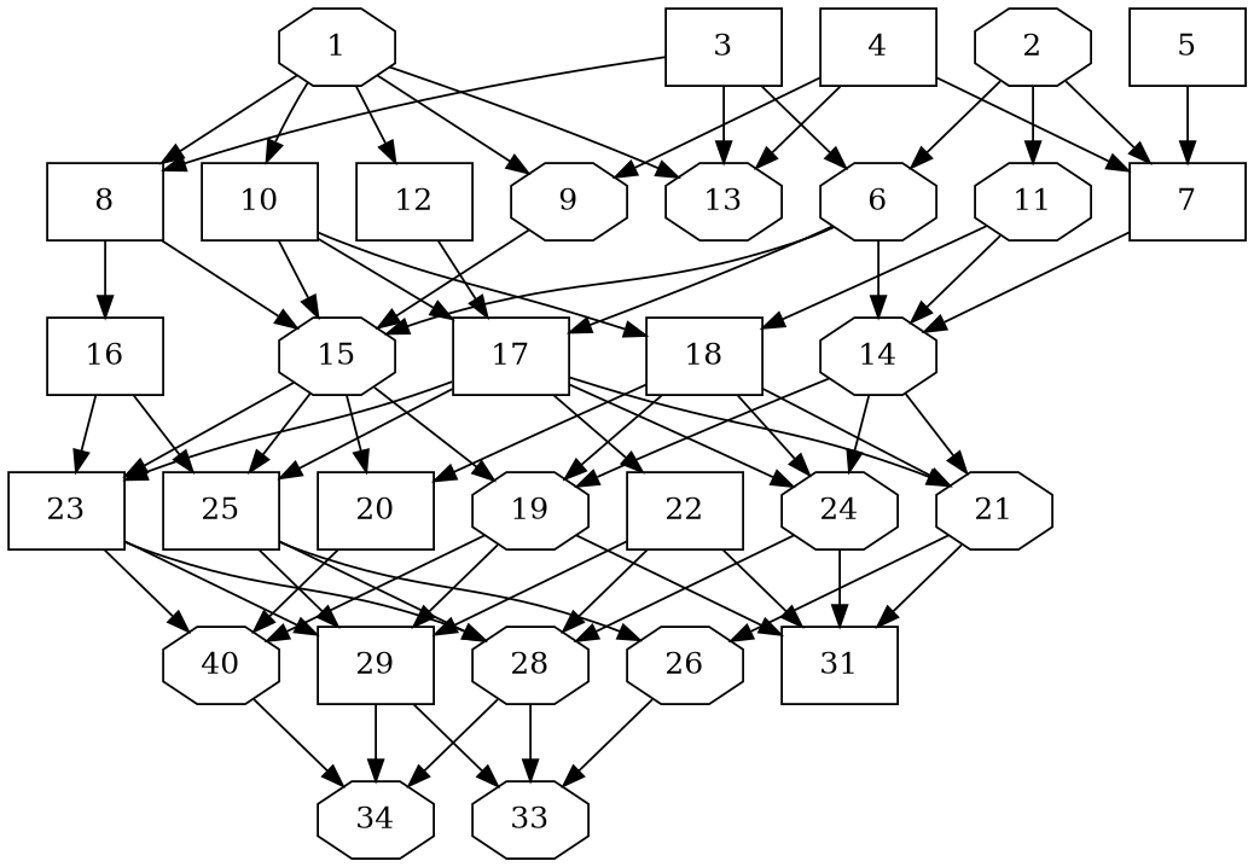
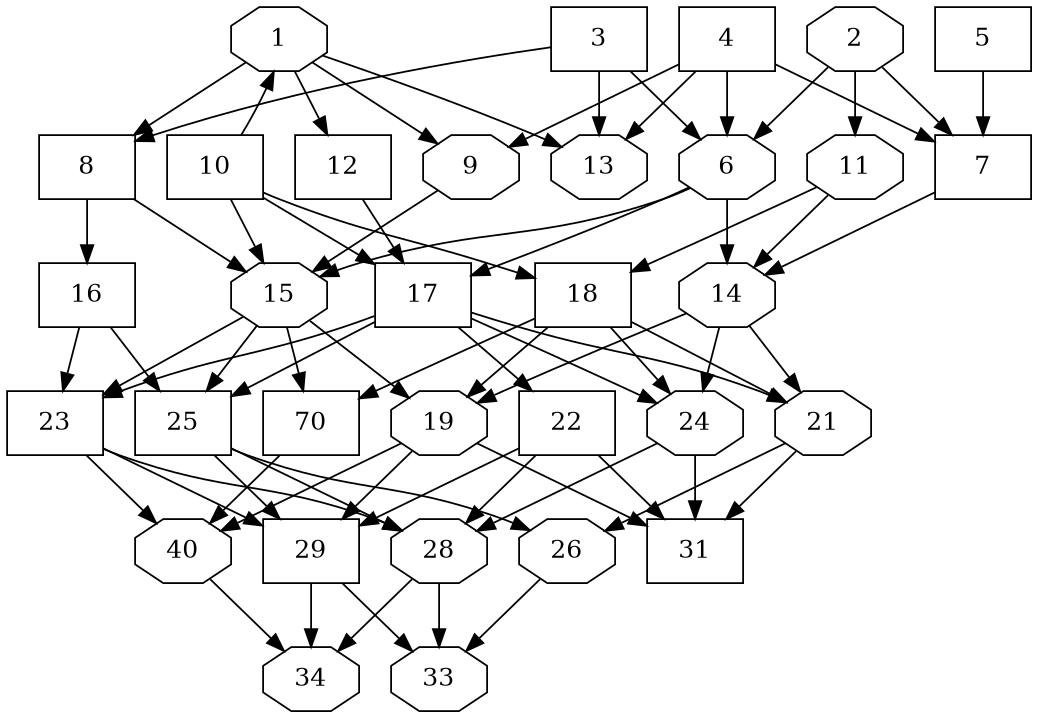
  digraph {
    node [alpha=0.12 shape=octagon]
    1 [alpha=0.04 expect_size=47501291833568264192]
    8 [alpha=0.08 expect_size=295746442531149632 shape=box]
    9 [alpha=0.13 expect_size=719732667502911]
    10 [expect_size=805823266241349 shape=box]
    12 [alpha=0.02 expect_size=512822753534658 shape=box]
    13 [expect_size=659073936819265]
    15 [alpha=0.03 expect_size=45446315072635864]
    16 [alpha=0.03 expect_size=273743404414545280 shape=box]
    17 [alpha=0.04 expect_size=130883346902470885376 shape=box]
    18 [alpha=0.11 expect_size=5293216246390897 shape=box]
    19 [alpha=0.01 expect_size=5210517920759993]
-   20 [alpha=0.14 expect_size=4056700929884986 shape=box]
+   20 [alpha=0.14 expect_size=4056700929884986 shape=box label=70]
    23 [alpha=0.05 expect_size=21607881404365930496 shape=box]
    25 [alpha=0.08 expect_size=527500680371395 shape=box]
    21 [alpha=0.03 expect_size=95203222383382704]
    24 [alpha=0.10 expect_size=143494291577837872]
    22 [alpha=0.10 expect_size=1239550720189808 shape=box]
    2 [expect_size=667827005270737]
    6 [alpha=0.01 expect_size=2672621025686129]
    7 [expect_size=9755322529630650368 shape=box]
    11 [alpha=0.19 expect_size=2495290631090112]
    14 [alpha=0.17 expect_size=828524692275754]
    3 [alpha=0.01 expect_size=2482532058191101952 shape=box]
    4 [alpha=0.04 expect_size=4139989671967622 shape=box]
    5 [alpha=0.18 expect_size=2096729029405998 shape=box]
    29 [alpha=0.13 expect_size=30091598663407108096 shape=box]
    n27 [alpha=0.16 expect_size=3177430974280681 label=40]
    31 [alpha=0.01 expect_size=70361864263531736 shape=box]
    26 [alpha=0.19 expect_size=39833479435468488]
    28 [alpha=0.14 expect_size=1429419048013135872]
    33 [alpha=0.18 expect_size=85433328578286583808]
    34 [alpha=0.18 expect_size=9583276908887826]
    1 -> 8
    1 -> 9
-   1 -> 10
+   10 -> 1
    1 -> 12
    1 -> 13
    8 -> 15
    8 -> 16
    9 -> 15
    10 -> 15
    10 -> 17
    10 -> 18
    12 -> 17
    15 -> 19
    15 -> 20
    15 -> 23
    15 -> 25
    16 -> 23
    16 -> 25
    17 -> 23
    17 -> 25
    17 -> 21
    17 -> 24
    17 -> 22
    18 -> 19
    18 -> 20
    18 -> 21
    18 -> 24
    19 -> 29
    19 -> n27
    19 -> 31
    20 -> n27
    23 -> 29
    23 -> n27
    23 -> 28
    25 -> 29
    25 -> 26
    25 -> 28
    21 -> 31
    21 -> 26
    24 -> 31
    24 -> 28
    22 -> 29
    22 -> 31
    22 -> 28
    2 -> 6
    2 -> 7
    2 -> 11
    6 -> 15
    6 -> 17
    6 -> 14
    7 -> 14
    11 -> 18
    11 -> 14
    14 -> 19
    14 -> 21
    14 -> 24
    3 -> 8
    3 -> 13
    3 -> 6
    4 -> 9
    4 -> 13
+   4 -> 6
    4 -> 7
    5 -> 7
    29 -> 33
    29 -> 34
    n27 -> 34
    26 -> 33
    28 -> 33
    28 -> 34
  }
